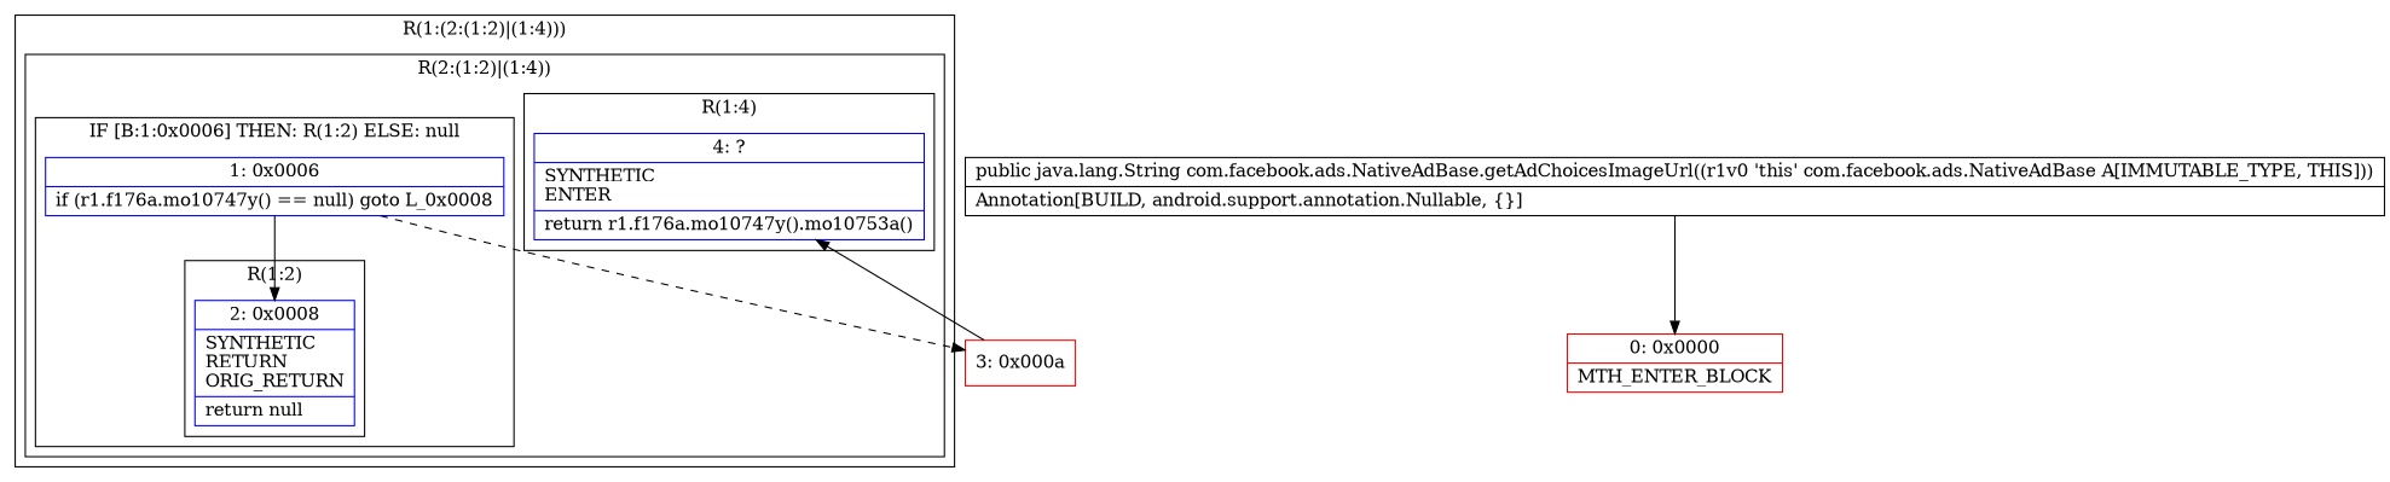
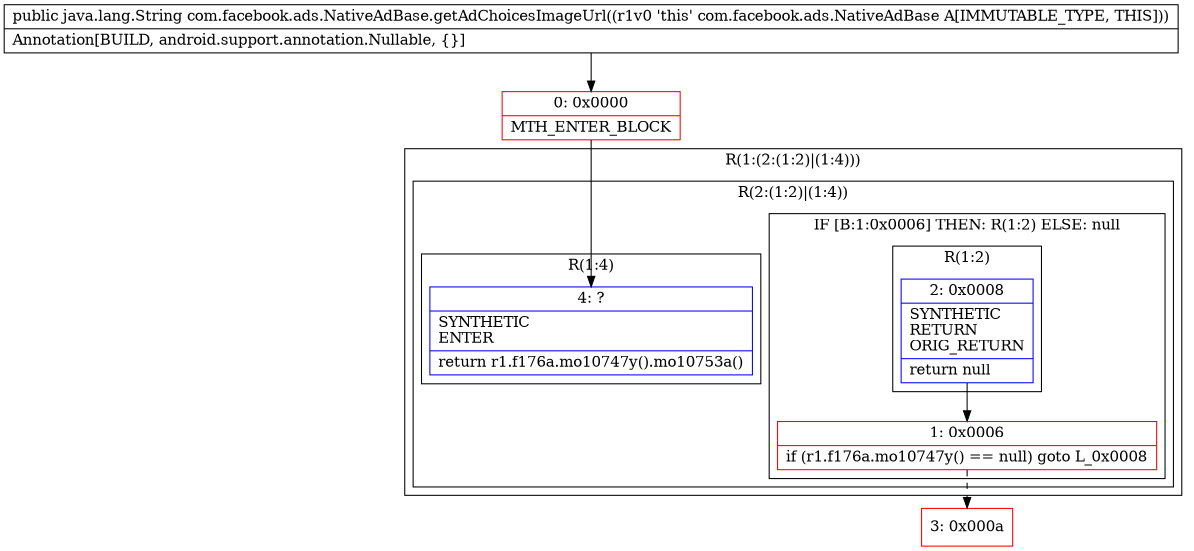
  digraph {
    node [color=blue shape=record]
    n1 [label="{2\:\ 0x0008|SYNTHETIC\lRETURN\lORIG_RETURN\l|return null\l}"]
-   n2 [label="{1\:\ 0x0006|if (r1.f176a.mo10747y() == null) goto L_0x0008\l}"]
+   n2 [color=red label="{1\:\ 0x0006|if (r1.f176a.mo10747y() == null) goto L_0x0008\l}"]
    n3 [label="{4\:\ ?|SYNTHETIC\lENTER\l|return r1.f176a.mo10747y().mo10753a()\l}"]
    n4 [color=red label="{3\:\ 0x000a}"]
    n5 [color=red label="{0\:\ 0x0000|MTH_ENTER_BLOCK\l}"]
    n6 [label="{public java.lang.String com.facebook.ads.NativeAdBase.getAdChoicesImageUrl((r1v0 'this' com.facebook.ads.NativeAdBase A[IMMUTABLE_TYPE, THIS]))  | Annotation[BUILD, android.support.annotation.Nullable, \{\}]\l}" color=""]
    subgraph cluster_1 {
      label="R(1:(2:(1:2)|(1:4)))"
      subgraph cluster_2 {
        label="R(2:(1:2)|(1:4))"
        subgraph cluster_3 {
          label="IF [B:1:0x0006] THEN: R(1:2) ELSE: null"
          n2
          subgraph cluster_4 {
            label="R(1:2)"
            n1
          }
        }
        subgraph cluster_5 {
          label="R(1:4)"
          n3
        }
      }
    }
-   n2 -> n1
+   n1 -> n2
    n2 -> n4 [style=dashed]
-   n4 -> n3
+   n5 -> n3
    n6 -> n5
  }
